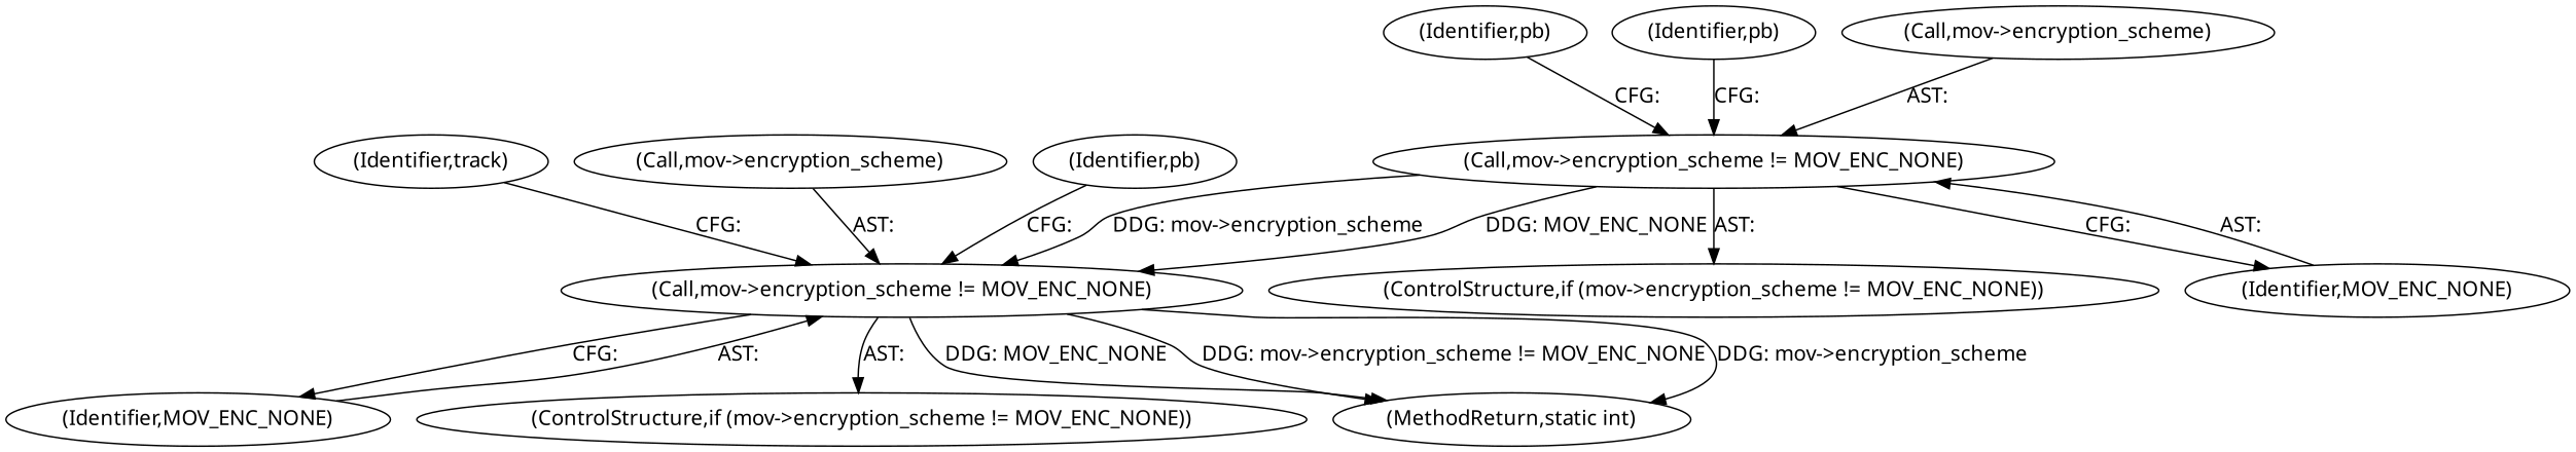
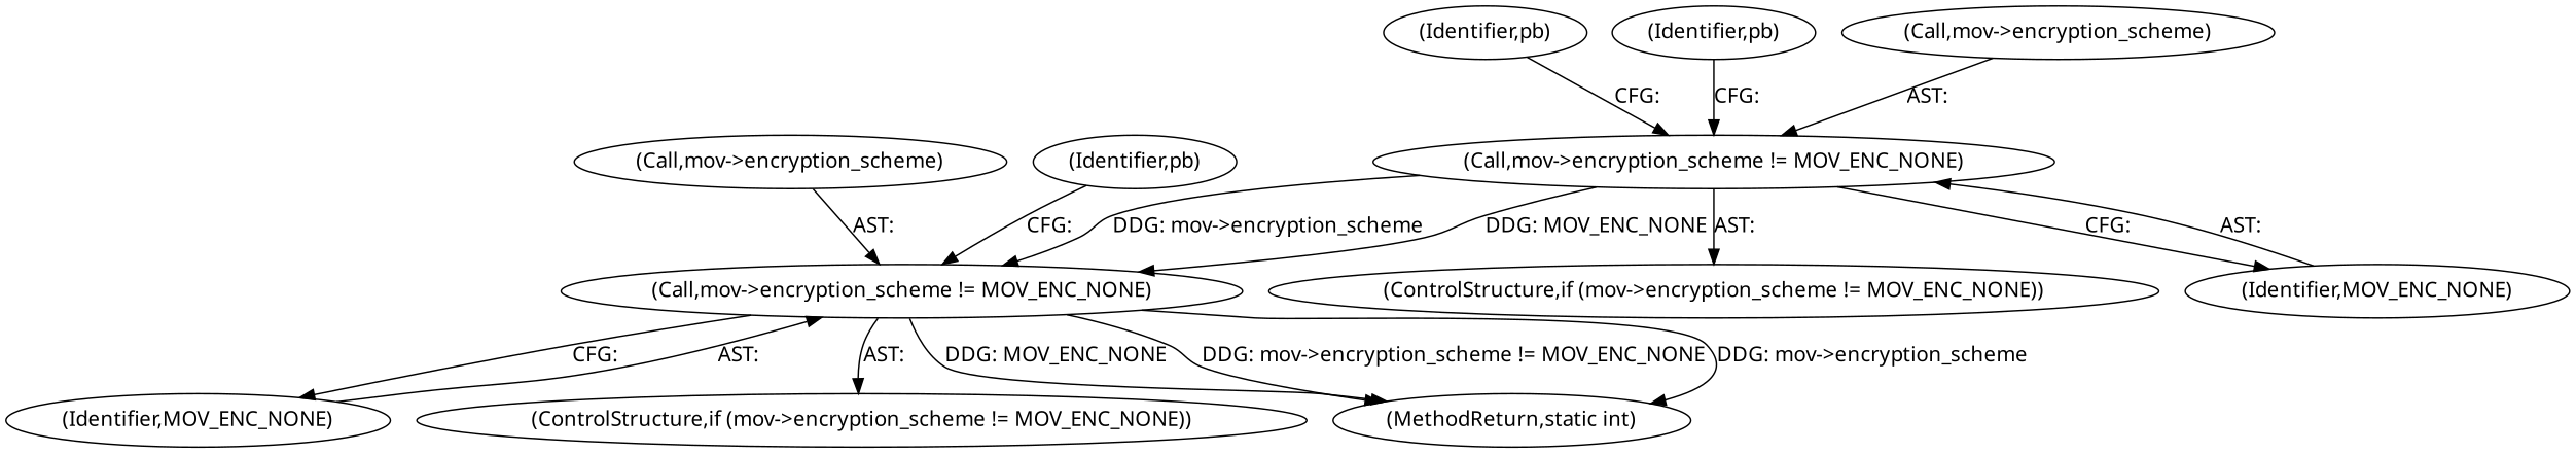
  digraph {
    fontname="Noto Sans"
    node [fontname="Noto Sans"]
    edge [fontname="Noto Sans"]
    n1 [label="(Call,mov->encryption_scheme != MOV_ENC_NONE)"]
    n2 [label="(Call,mov->encryption_scheme != MOV_ENC_NONE)"]
    n3 [label="(ControlStructure,if (mov->encryption_scheme != MOV_ENC_NONE))"]
    n4 [label="(Identifier,MOV_ENC_NONE)"]
    n5 [label="(Identifier,MOV_ENC_NONE)"]
    n6 [label="(ControlStructure,if (mov->encryption_scheme != MOV_ENC_NONE))"]
    n7 [label="(MethodReturn,static int)"]
    n8 [label="(Identifier,pb)"]
-   n9 [label="(Identifier,track)"]
    n10 [label="(Call,mov->encryption_scheme)"]
    n11 [label="(Identifier,pb)"]
    n12 [label="(Identifier,pb)"]
    n13 [label="(Call,mov->encryption_scheme)"]
    n1 -> n2 [label="DDG: mov->encryption_scheme"]
    n1 -> n2 [label="DDG: MOV_ENC_NONE"]
    n1 -> n3 [label="AST: "]
    n1 -> n4 [label="CFG: "]
    n2 -> n5 [label="CFG: "]
    n2 -> n6 [label="AST: "]
    n2 -> n7 [label="DDG: MOV_ENC_NONE"]
    n2 -> n7 [label="DDG: mov->encryption_scheme != MOV_ENC_NONE"]
    n2 -> n7 [label="DDG: mov->encryption_scheme"]
    n4 -> n1 [label="AST: "]
    n5 -> n2 [label="AST: "]
    n8 -> n1 [label="CFG: "]
-   n9 -> n2 [label="CFG: "]
    n10 -> n2 [label="AST: "]
    n11 -> n1 [label="CFG: "]
    n12 -> n2 [label="CFG: "]
    n13 -> n1 [label="AST: "]
  }
